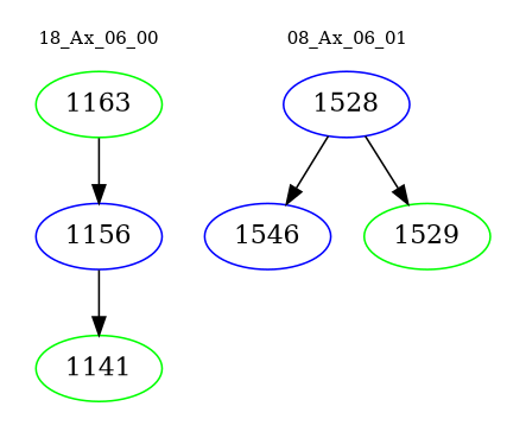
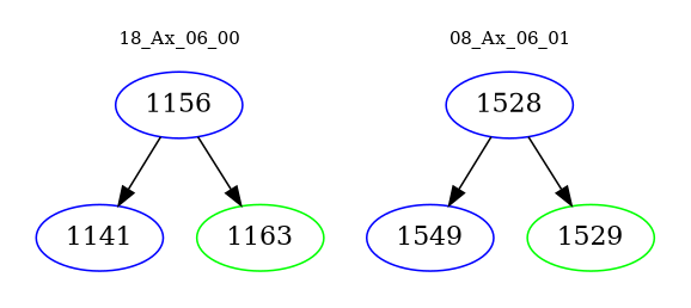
  digraph {
    node [color=blue]
    edge [color=black]
    n1 [label=1156]
-   n2 [color=green label=1141]
+   n2 [label=1141]
    n3 [color=green label=1163]
    n4 [label=1528]
-   n5 [label=1546]
+   n5 [label=1549]
    n6 [color=green label=1529]
    subgraph cluster_1 {
      color=white
      fontsize=10
      label="18_Ax_06_00"
      n1
      n2
      n3
    }
    subgraph cluster_2 {
      color=white
      fontsize=10
      label="08_Ax_06_01"
      n4
      n5
      n6
    }
    n1 -> n2
-   n3 -> n1
+   n1 -> n3
    n4 -> n5
    n4 -> n6
  }
